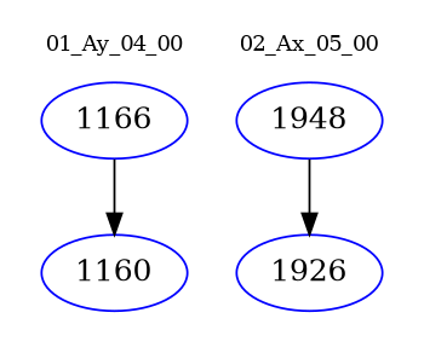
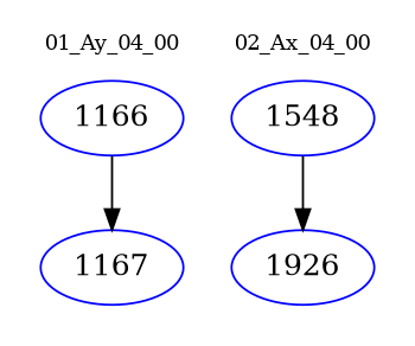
  digraph {
    node [color=blue]
    edge [color=black]
    n1 [label=1166]
-   n2 [label=1160]
-   n3 [label=1948]
+   n2 [label=1167]
+   n3 [label=1548]
    n4 [label=1926]
    subgraph cluster_1 {
      color=white
      fontsize=10
      label="01_Ay_04_00"
      n1
      n2
    }
    subgraph cluster_2 {
      color=white
      fontsize=10
-     label="02_Ax_05_00"
+     label="02_Ax_04_00"
      n3
      n4
    }
    n1 -> n2
    n3 -> n4
  }
